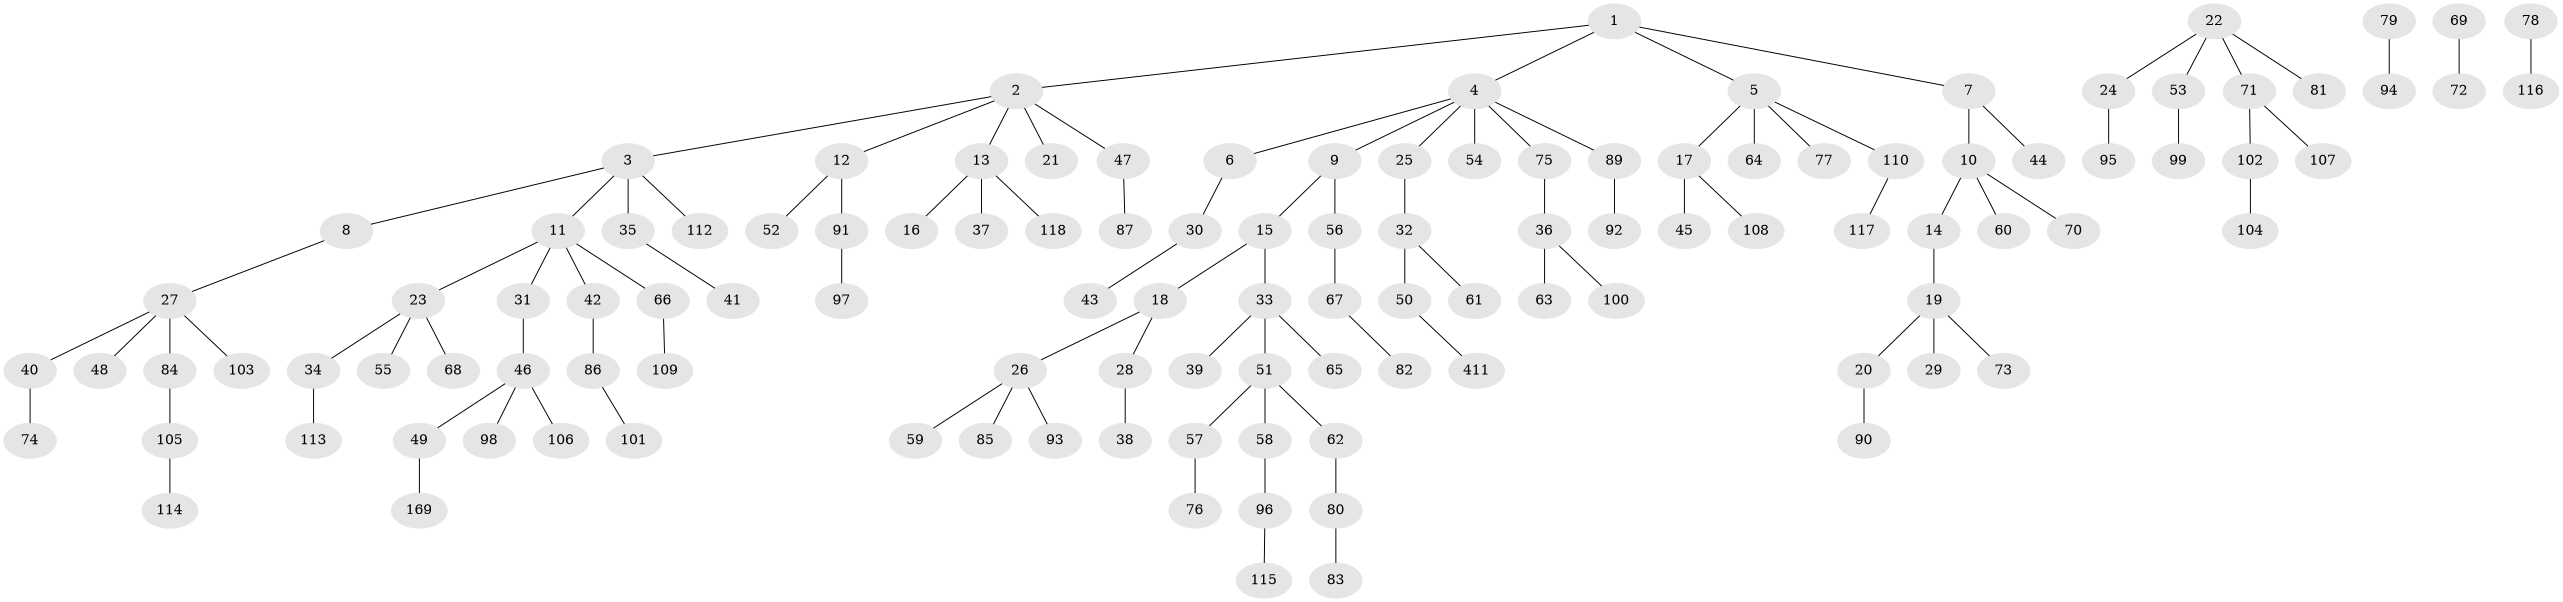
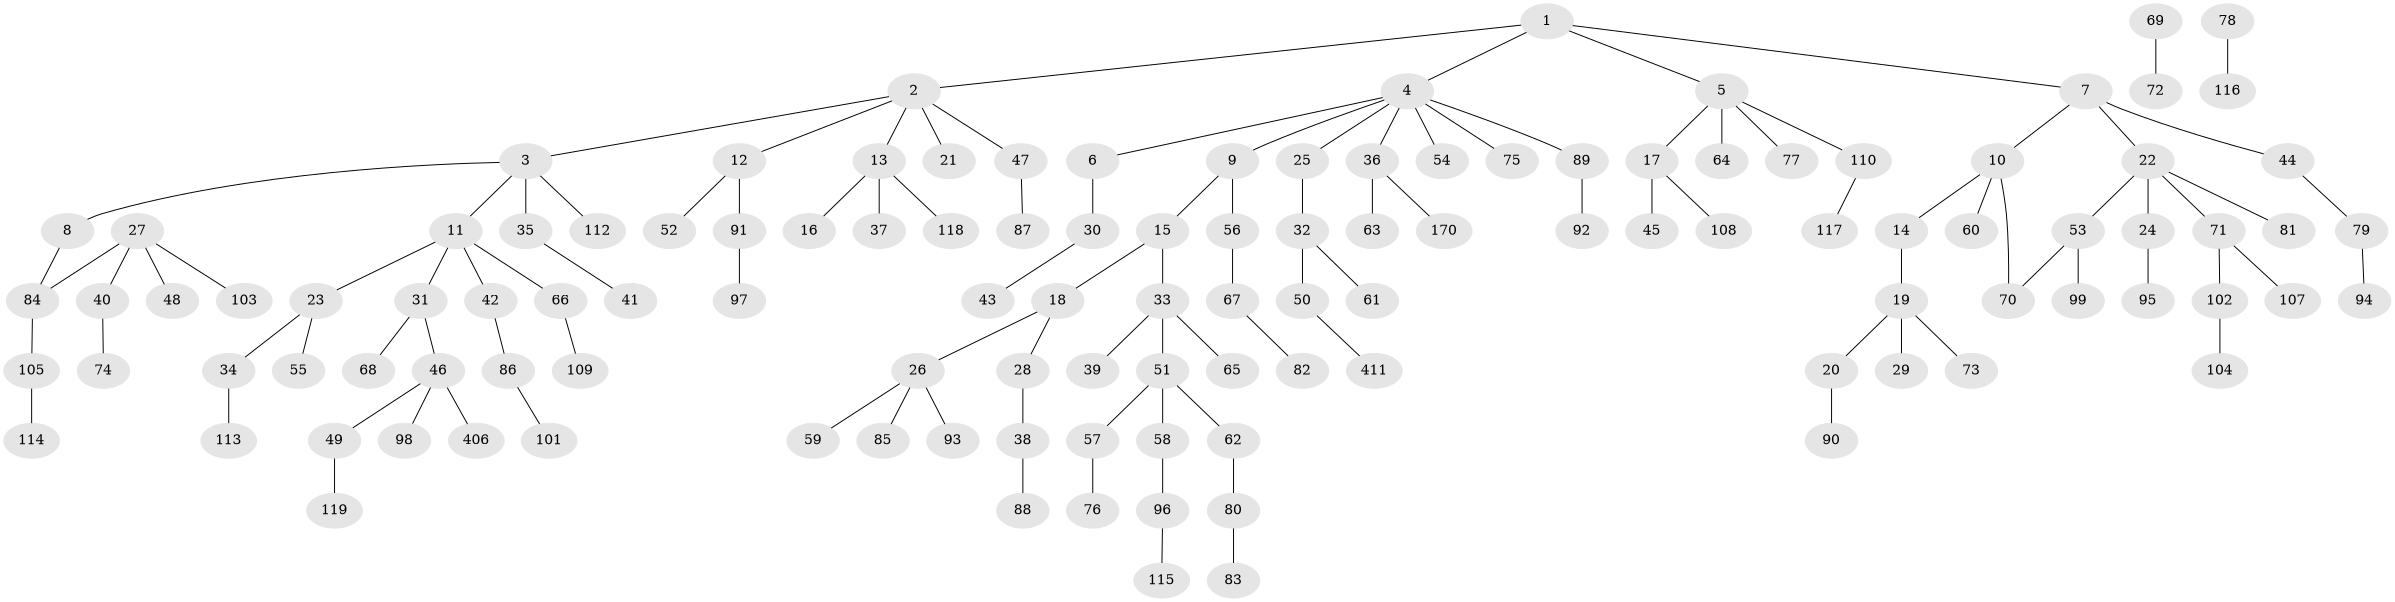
  graph {
    node [color=gray90 style=filled]
    1
    2
    4
    5
    7
    3
    12
    13
    21
    47
    6
    9
    25
    36
    54
    75
    89
    17
    64
    77
    110
    10
    22
    44
    8
    11
    35
    112
    52
    91
    16
    37
    118
    87
    27
    23
    31
    42
    66
    41
    30
    15
    56
    32
    63
-   100
+   100 [label=170]
    92
    45
    108
    117
    43
    14
    60
    70
    24
    53
    71
    81
    79
    40
    48
    84
    103
    18
    33
    67
    19
    69
    72
    34
    55
    68
    46
    86
    109
    97
    20
    29
    73
    26
    28
    39
    51
    65
    59
    85
    93
    38
    90
    95
    99
    102
    107
    113
    50
    61
    74
    105
+   88
    49
    98
-   106
+   106 [label=406]
    n103 [label=411]
    57
    58
    62
    101
    94
-   119 [label=169]
+   119
    76
    96
    80
    82
    115
    83
    78
    116
    104
    114
    1 -- 2
    1 -- 4
    1 -- 5
    1 -- 7
    2 -- 3
    2 -- 12
    2 -- 13
    2 -- 21
    2 -- 47
    4 -- 6
    4 -- 9
    4 -- 25
-   75 -- 36
+   4 -- 36
    4 -- 54
    4 -- 75
    4 -- 89
    5 -- 17
    5 -- 64
    5 -- 77
    5 -- 110
    7 -- 10
+   7 -- 22
    7 -- 44
    3 -- 8
    3 -- 11
    3 -- 35
    3 -- 112
    12 -- 52
    12 -- 91
    13 -- 16
    13 -- 37
    13 -- 118
    47 -- 87
    6 -- 30
    9 -- 15
    9 -- 56
    25 -- 32
    36 -- 63
    36 -- 100
    89 -- 92
    17 -- 45
    17 -- 108
    110 -- 117
    10 -- 14
    10 -- 60
    10 -- 70
    22 -- 24
    22 -- 53
    22 -- 71
    22 -- 81
-   8 -- 27
+   44 -- 79
+   8 -- 84
    11 -- 23
    11 -- 31
    11 -- 42
    11 -- 66
    35 -- 41
    91 -- 97
    27 -- 40
    27 -- 48
    27 -- 84
    27 -- 103
    23 -- 34
    23 -- 55
-   23 -- 68
+   31 -- 68
    31 -- 46
    42 -- 86
    66 -- 109
    30 -- 43
    15 -- 18
    15 -- 33
    56 -- 67
    32 -- 50
    32 -- 61
    14 -- 19
    24 -- 95
+   53 -- 70
    53 -- 99
    71 -- 102
    71 -- 107
    79 -- 94
    40 -- 74
    84 -- 105
    18 -- 26
    18 -- 28
    33 -- 39
    33 -- 51
    33 -- 65
    67 -- 82
    19 -- 20
    19 -- 29
    19 -- 73
    69 -- 72
    34 -- 113
    46 -- 49
    46 -- 98
    46 -- 106
    86 -- 101
    20 -- 90
    26 -- 59
    26 -- 85
    26 -- 93
    28 -- 38
    51 -- 57
    51 -- 58
    51 -- 62
+   38 -- 88
    102 -- 104
    50 -- n103
    105 -- 114
    49 -- 119
    57 -- 76
    58 -- 96
    62 -- 80
    96 -- 115
    80 -- 83
    78 -- 116
  }
